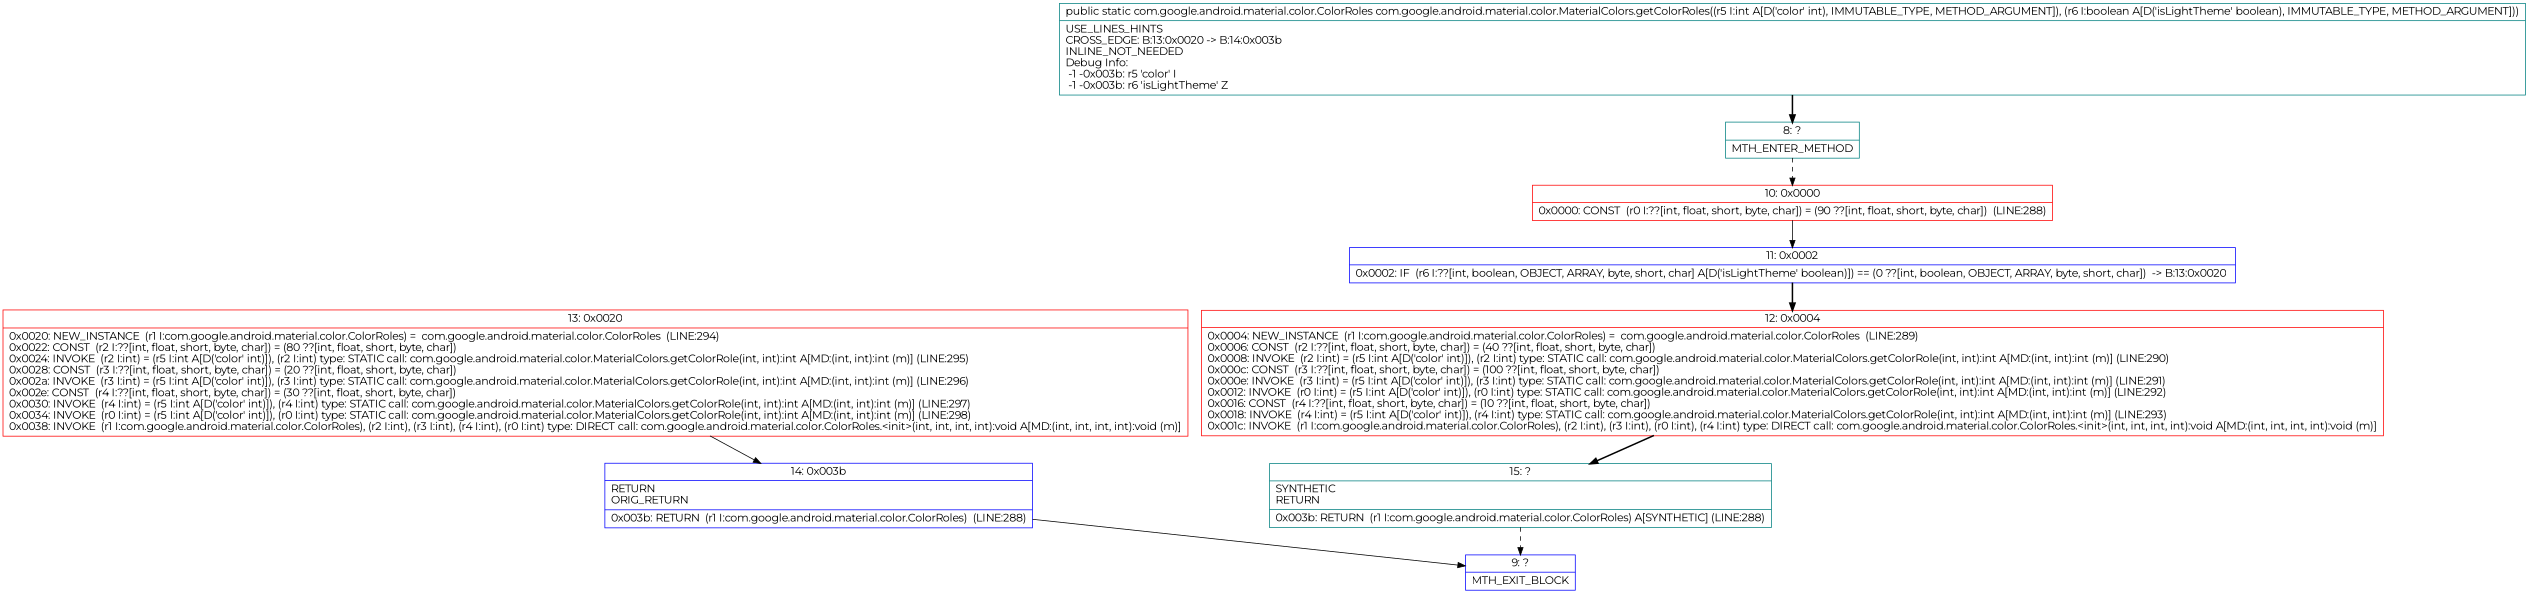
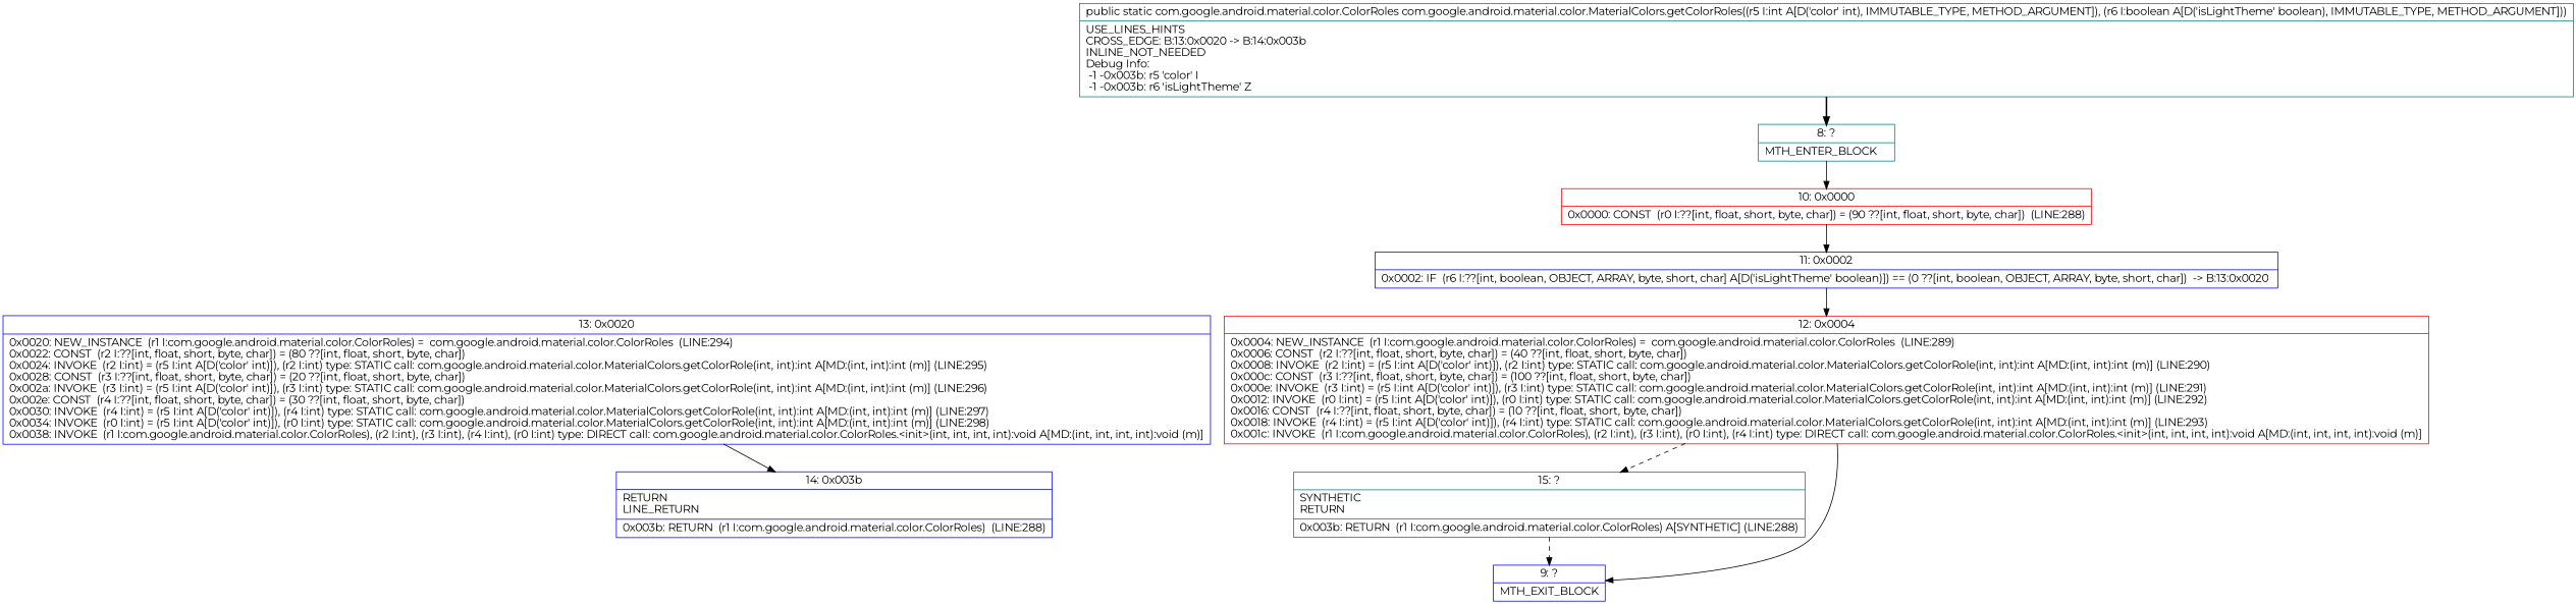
  digraph {
    fontname=Montserrat
    node [color=blue fontname=Montserrat shape=record]
    edge [fontname=Montserrat style=dashed]
-   n1 [color=teal label="{8\:\ ?|MTH_ENTER_METHOD\l}"]
+   n1 [color=teal label="{8\:\ ?|MTH_ENTER_BLOCK\l}"]
    n2 [color=red label="{10\:\ 0x0000|0x0000: CONST  (r0 I:??[int, float, short, byte, char]) = (90 ??[int, float, short, byte, char])  (LINE:288)\l}"]
    n3 [label="{11\:\ 0x0002|0x0002: IF  (r6 I:??[int, boolean, OBJECT, ARRAY, byte, short, char] A[D('isLightTheme' boolean)]) == (0 ??[int, boolean, OBJECT, ARRAY, byte, short, char])  \-\> B:13:0x0020 \l}"]
    n4 [color=red label="{12\:\ 0x0004|0x0004: NEW_INSTANCE  (r1 I:com.google.android.material.color.ColorRoles) =  com.google.android.material.color.ColorRoles  (LINE:289)\l0x0006: CONST  (r2 I:??[int, float, short, byte, char]) = (40 ??[int, float, short, byte, char]) \l0x0008: INVOKE  (r2 I:int) = (r5 I:int A[D('color' int)]), (r2 I:int) type: STATIC call: com.google.android.material.color.MaterialColors.getColorRole(int, int):int A[MD:(int, int):int (m)] (LINE:290)\l0x000c: CONST  (r3 I:??[int, float, short, byte, char]) = (100 ??[int, float, short, byte, char]) \l0x000e: INVOKE  (r3 I:int) = (r5 I:int A[D('color' int)]), (r3 I:int) type: STATIC call: com.google.android.material.color.MaterialColors.getColorRole(int, int):int A[MD:(int, int):int (m)] (LINE:291)\l0x0012: INVOKE  (r0 I:int) = (r5 I:int A[D('color' int)]), (r0 I:int) type: STATIC call: com.google.android.material.color.MaterialColors.getColorRole(int, int):int A[MD:(int, int):int (m)] (LINE:292)\l0x0016: CONST  (r4 I:??[int, float, short, byte, char]) = (10 ??[int, float, short, byte, char]) \l0x0018: INVOKE  (r4 I:int) = (r5 I:int A[D('color' int)]), (r4 I:int) type: STATIC call: com.google.android.material.color.MaterialColors.getColorRole(int, int):int A[MD:(int, int):int (m)] (LINE:293)\l0x001c: INVOKE  (r1 I:com.google.android.material.color.ColorRoles), (r2 I:int), (r3 I:int), (r0 I:int), (r4 I:int) type: DIRECT call: com.google.android.material.color.ColorRoles.\<init\>(int, int, int, int):void A[MD:(int, int, int, int):void (m)]\l}"]
    n5 [color=teal label="{15\:\ ?|SYNTHETIC\lRETURN\l|0x003b: RETURN  (r1 I:com.google.android.material.color.ColorRoles) A[SYNTHETIC] (LINE:288)\l}"]
-   n6 [color=red label="{13\:\ 0x0020|0x0020: NEW_INSTANCE  (r1 I:com.google.android.material.color.ColorRoles) =  com.google.android.material.color.ColorRoles  (LINE:294)\l0x0022: CONST  (r2 I:??[int, float, short, byte, char]) = (80 ??[int, float, short, byte, char]) \l0x0024: INVOKE  (r2 I:int) = (r5 I:int A[D('color' int)]), (r2 I:int) type: STATIC call: com.google.android.material.color.MaterialColors.getColorRole(int, int):int A[MD:(int, int):int (m)] (LINE:295)\l0x0028: CONST  (r3 I:??[int, float, short, byte, char]) = (20 ??[int, float, short, byte, char]) \l0x002a: INVOKE  (r3 I:int) = (r5 I:int A[D('color' int)]), (r3 I:int) type: STATIC call: com.google.android.material.color.MaterialColors.getColorRole(int, int):int A[MD:(int, int):int (m)] (LINE:296)\l0x002e: CONST  (r4 I:??[int, float, short, byte, char]) = (30 ??[int, float, short, byte, char]) \l0x0030: INVOKE  (r4 I:int) = (r5 I:int A[D('color' int)]), (r4 I:int) type: STATIC call: com.google.android.material.color.MaterialColors.getColorRole(int, int):int A[MD:(int, int):int (m)] (LINE:297)\l0x0034: INVOKE  (r0 I:int) = (r5 I:int A[D('color' int)]), (r0 I:int) type: STATIC call: com.google.android.material.color.MaterialColors.getColorRole(int, int):int A[MD:(int, int):int (m)] (LINE:298)\l0x0038: INVOKE  (r1 I:com.google.android.material.color.ColorRoles), (r2 I:int), (r3 I:int), (r4 I:int), (r0 I:int) type: DIRECT call: com.google.android.material.color.ColorRoles.\<init\>(int, int, int, int):void A[MD:(int, int, int, int):void (m)]\l}"]
-   n7 [label="{14\:\ 0x003b|RETURN\lORIG_RETURN\l|0x003b: RETURN  (r1 I:com.google.android.material.color.ColorRoles)  (LINE:288)\l}"]
+   n6 [label="{13\:\ 0x0020|0x0020: NEW_INSTANCE  (r1 I:com.google.android.material.color.ColorRoles) =  com.google.android.material.color.ColorRoles  (LINE:294)\l0x0022: CONST  (r2 I:??[int, float, short, byte, char]) = (80 ??[int, float, short, byte, char]) \l0x0024: INVOKE  (r2 I:int) = (r5 I:int A[D('color' int)]), (r2 I:int) type: STATIC call: com.google.android.material.color.MaterialColors.getColorRole(int, int):int A[MD:(int, int):int (m)] (LINE:295)\l0x0028: CONST  (r3 I:??[int, float, short, byte, char]) = (20 ??[int, float, short, byte, char]) \l0x002a: INVOKE  (r3 I:int) = (r5 I:int A[D('color' int)]), (r3 I:int) type: STATIC call: com.google.android.material.color.MaterialColors.getColorRole(int, int):int A[MD:(int, int):int (m)] (LINE:296)\l0x002e: CONST  (r4 I:??[int, float, short, byte, char]) = (30 ??[int, float, short, byte, char]) \l0x0030: INVOKE  (r4 I:int) = (r5 I:int A[D('color' int)]), (r4 I:int) type: STATIC call: com.google.android.material.color.MaterialColors.getColorRole(int, int):int A[MD:(int, int):int (m)] (LINE:297)\l0x0034: INVOKE  (r0 I:int) = (r5 I:int A[D('color' int)]), (r0 I:int) type: STATIC call: com.google.android.material.color.MaterialColors.getColorRole(int, int):int A[MD:(int, int):int (m)] (LINE:298)\l0x0038: INVOKE  (r1 I:com.google.android.material.color.ColorRoles), (r2 I:int), (r3 I:int), (r4 I:int), (r0 I:int) type: DIRECT call: com.google.android.material.color.ColorRoles.\<init\>(int, int, int, int):void A[MD:(int, int, int, int):void (m)]\l}"]
+   n7 [label="{14\:\ 0x003b|RETURN\lLINE_RETURN\l|0x003b: RETURN  (r1 I:com.google.android.material.color.ColorRoles)  (LINE:288)\l}"]
    n8 [label="{9\:\ ?|MTH_EXIT_BLOCK\l}"]
    n9 [color=teal label="{public static com.google.android.material.color.ColorRoles com.google.android.material.color.MaterialColors.getColorRoles((r5 I:int A[D('color' int), IMMUTABLE_TYPE, METHOD_ARGUMENT]), (r6 I:boolean A[D('isLightTheme' boolean), IMMUTABLE_TYPE, METHOD_ARGUMENT]))  | USE_LINES_HINTS\lCROSS_EDGE: B:13:0x0020 \-\> B:14:0x003b\lINLINE_NOT_NEEDED\lDebug Info:\l  \-1 \-0x003b: r5 'color' I\l  \-1 \-0x003b: r6 'isLightTheme' Z\l}"]
-   n1 -> n2
+   n1 -> n2 [style=solid]
    n2 -> n3 [style=solid]
-   n3 -> n4 [style=bold]
-   n4 -> n5 [style=bold]
+   n3 -> n4 [style=solid]
+   n4 -> n5
    n5 -> n8
    n6 -> n7 [style=solid]
-   n7 -> n8 [style=solid]
+   n4 -> n8 [style=solid]
    n9 -> n1 [style=bold]
  }
